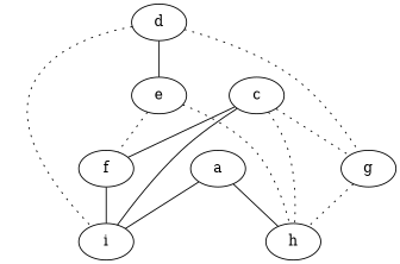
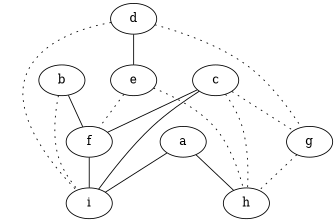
  graph {
    edge [style=dotted]
    a
    h
    i
+   b
    f
    g
    c
    d
    e
    a -- h [style=""]
    a -- i [style=""]
+   b -- i
+   b -- f [style=""]
    f -- i [style=solid]
    g -- h
    c -- h
    c -- i [style=""]
    c -- f [style=""]
    c -- g
    d -- i
    d -- g
    d -- e [style=""]
    e -- h
    e -- f
  }
